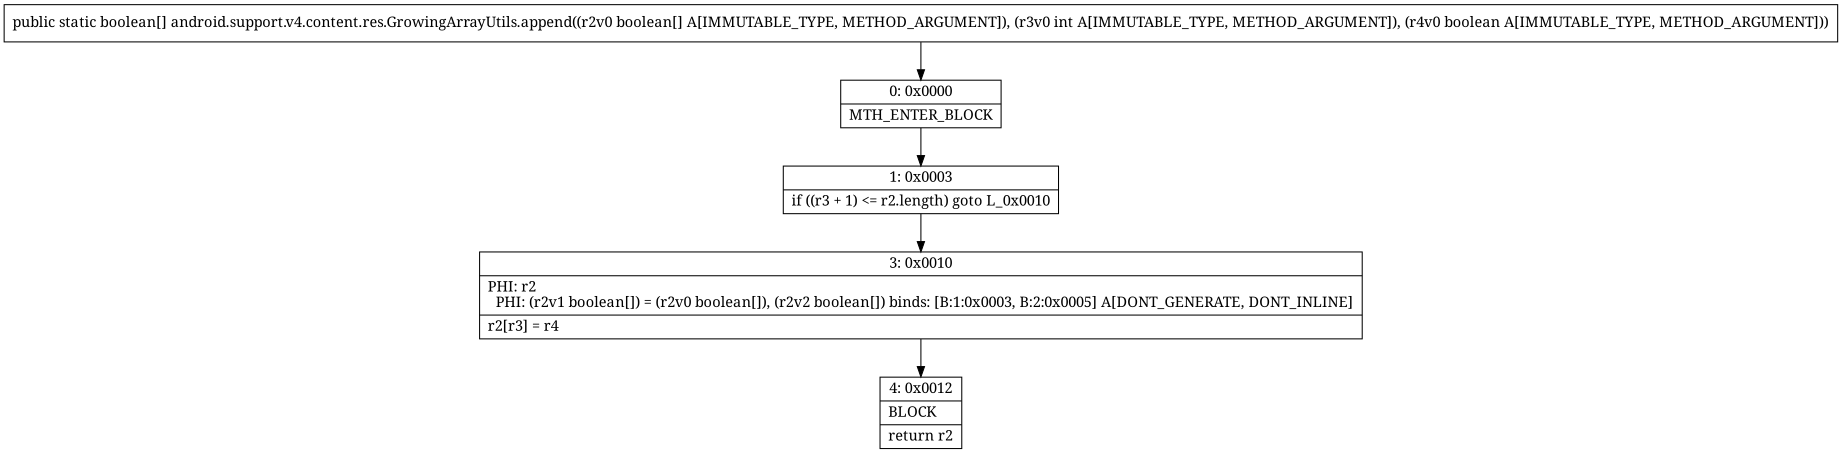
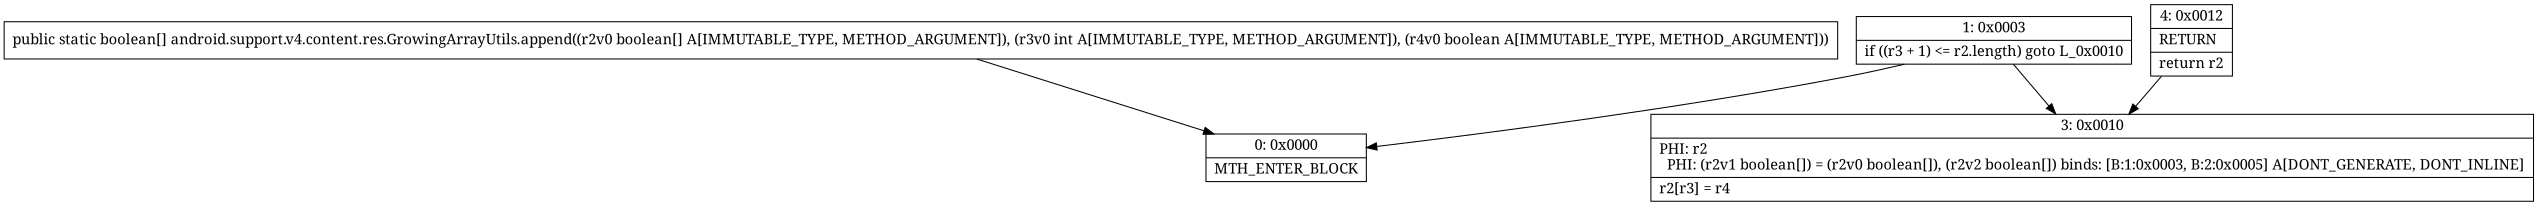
  digraph {
    fontname="Noto Serif"
    node [fontname="Noto Serif" shape=record]
    edge [fontname="Noto Serif"]
    n1 [label="{0\:\ 0x0000|MTH_ENTER_BLOCK\l}"]
    n2 [label="{1\:\ 0x0003|if ((r3 + 1) \<= r2.length) goto L_0x0010\l}"]
    n3 [label="{3\:\ 0x0010|PHI: r2 \l  PHI: (r2v1 boolean[]) = (r2v0 boolean[]), (r2v2 boolean[]) binds: [B:1:0x0003, B:2:0x0005] A[DONT_GENERATE, DONT_INLINE]\l|r2[r3] = r4\l}"]
-   n4 [label="{4\:\ 0x0012|BLOCK\l|return r2\l}"]
+   n4 [label="{4\:\ 0x0012|RETURN\l|return r2\l}"]
    n5 [label="{public static boolean[] android.support.v4.content.res.GrowingArrayUtils.append((r2v0 boolean[] A[IMMUTABLE_TYPE, METHOD_ARGUMENT]), (r3v0 int A[IMMUTABLE_TYPE, METHOD_ARGUMENT]), (r4v0 boolean A[IMMUTABLE_TYPE, METHOD_ARGUMENT])) }"]
-   n1 -> n2
+   n2 -> n1
    n2 -> n3
-   n3 -> n4
+   n4 -> n3
    n5 -> n1
  }
